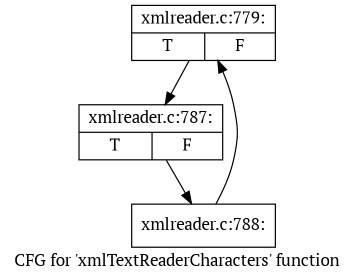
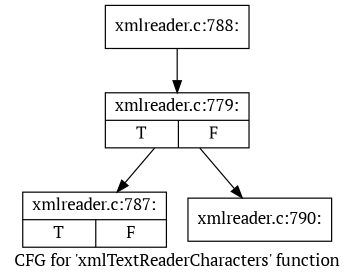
  digraph {
    fontname="PT Serif"
    label="CFG for 'xmlTextReaderCharacters' function"
    node [fontname="PT Serif" shape=record]
    edge [fontname="PT Serif"]
    n1 [label="{xmlreader.c:779:|{<s0>T|<s1>F}}"]
    n2 [label="{xmlreader.c:787:|{<s0>T|<s1>F}}"]
+   n3 [label="{xmlreader.c:790:}"]
    n4 [label="{xmlreader.c:788:}"]
    n1 -> n2
-   n2 -> n4
+   n1 -> n3
    n4 -> n1
  }
